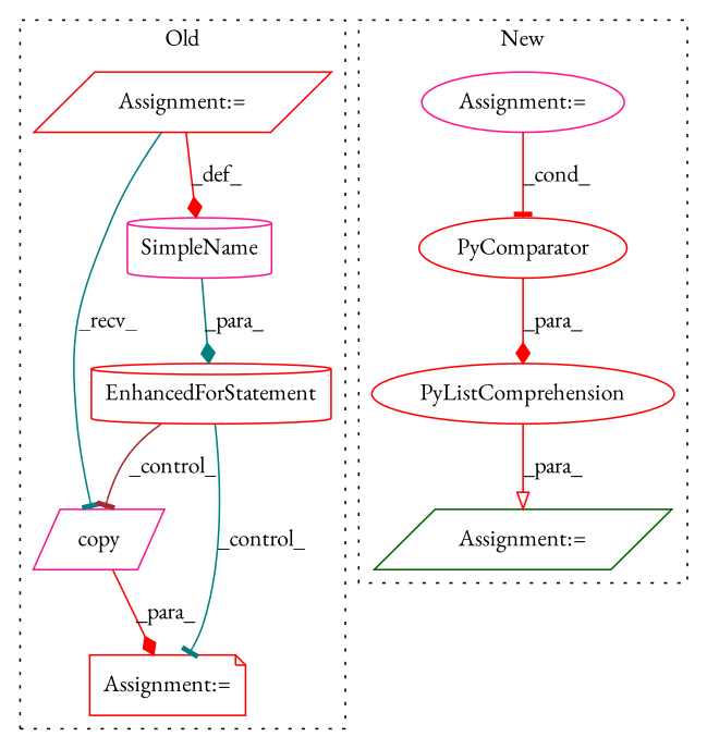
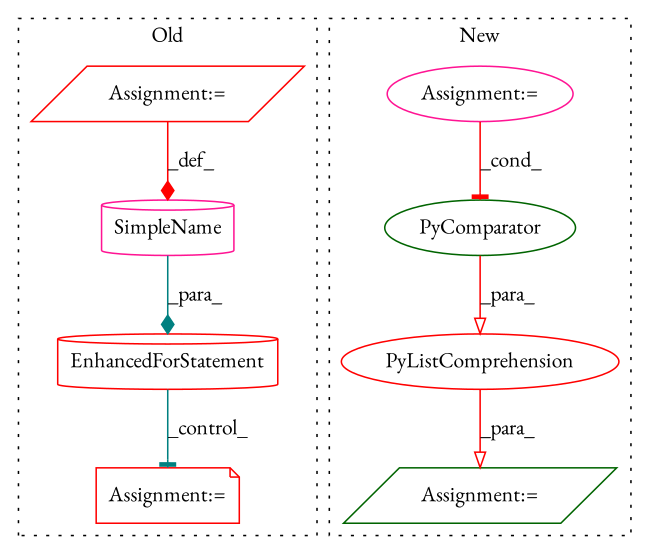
  digraph {
    fontname="EB Garamond"
    node [a=7 color=red fontname="EB Garamond" l="53,2" s="1547,1645" shape=parallelogram]
    edge [arrowhead=tee color=red fontname="EB Garamond"]
-   n1 [a=32 color=deeppink l=6 label=copy s=1899]
    n2 [l=1 label="Assignment:=" s=1894 shape=note]
    n3 [label="Assignment:="]
    n4 [a=42 color=deeppink l=4 label=SimpleName s=1604 shape=cylinder]
    n5 [a=70 label=EnhancedForStatement shape=cylinder]
    n6 [a=109 l=132 label=PyListComprehension s=2114 shape=ellipse]
-   n7 [a=113 l=59 label=PyComparator s=2179 shape=ellipse]
+   n7 [a=113 color=darkgreen l=59 label=PyComparator s=2179 shape=ellipse]
    n8 [color=deeppink l=59 label="Assignment:=" s=2179 shape=ellipse]
    n9 [color=darkgreen l="57,2" label="Assignment:=" s="2248,2325"]
    subgraph cluster_1 {
      label=Old
      style=dotted
-     n1
      n2
      n3
      n4
      n5
    }
    subgraph cluster_2 {
      label=New
      style=dotted
      n6
      n7
      n8
      n9
    }
-   n1 -> n2 [arrowhead=diamond label=_para_]
-   n3 -> n1 [color=teal label=_recv_]
    n3 -> n4 [arrowhead=diamond label=_def_]
    n4 -> n5 [arrowhead=diamond color=teal label=_para_]
-   n5 -> n1 [color=brown label=_control_]
    n5 -> n2 [color=teal label=_control_]
    n6 -> n9 [arrowhead=onormal label=_para_]
-   n7 -> n6 [arrowhead=diamond label=_para_]
+   n7 -> n6 [arrowhead=onormal label=_para_]
    n8 -> n7 [label=_cond_]
  }
